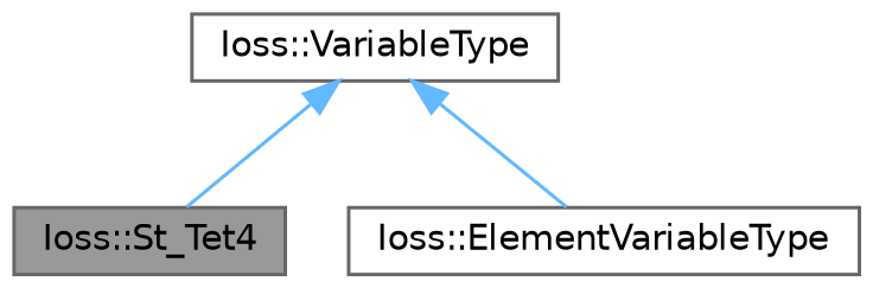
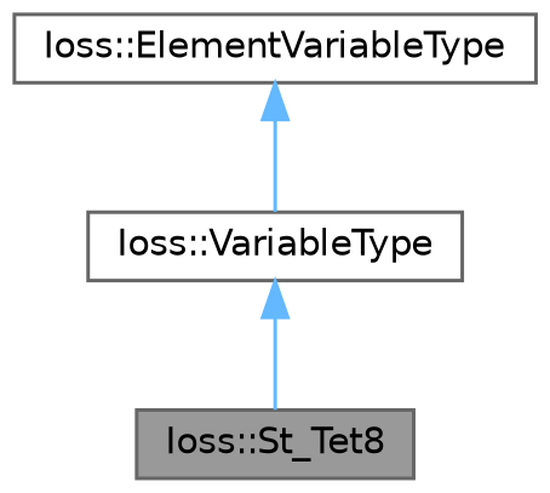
  digraph {
    node [color=gray40 fillcolor=white fontname=Helvetica fontsize=10 shape=box style=filled]
    edge [color=steelblue1 dir=back fontname=Helvetica fontsize=10 labelfontname=Helvetica labelfontsize=10 style=solid]
-   n1 [fillcolor=grey60 fontcolor=black height=0.2 label="Ioss::St_Tet4" width=0.4]
+   n1 [fillcolor=grey60 fontcolor=black height=0.2 label="Ioss::St_Tet8" width=0.4]
    n2 [height=0.2 label="Ioss::ElementVariableType" width=0.4]
    n3 [height=0.2 label="Ioss::VariableType" width=0.4]
    n3 -> n1
-   n3 -> n2
+   n2 -> n3
  }
